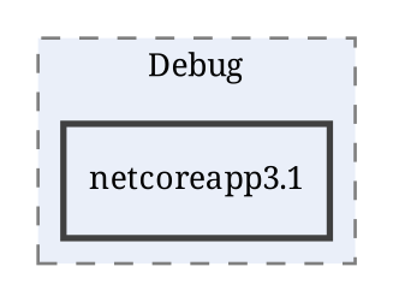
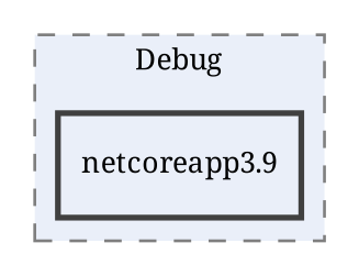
  digraph {
    compound=true
    fontname="Noto Serif"
-   n1 [color=grey25 fillcolor="#eaeff9" fontname="Noto Serif" fontsize=10 label="netcoreapp3.1" shape=box style="filled,bold,"]
+   n1 [color=grey25 fillcolor="#eaeff9" fontname="Noto Serif" fontsize=10 label="netcoreapp3.9" shape=box style="filled,bold,"]
    subgraph cluster_1 {
      bgcolor="#eaeff9"
      fontsize=10
      label=Debug
      pencolor=grey50
      style="filled,dashed,"
      n1
    }
  }
